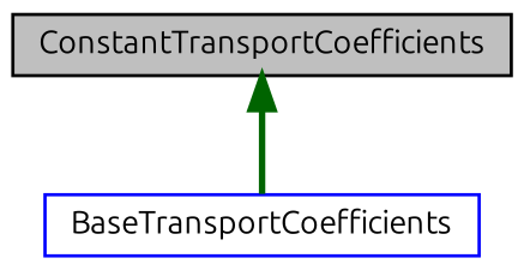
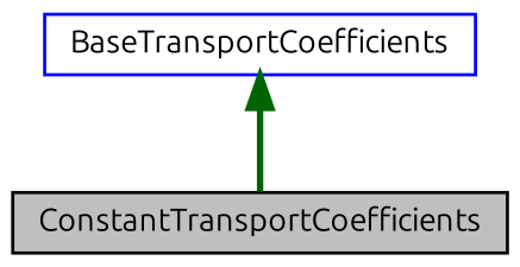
  digraph {
    fontname=Ubuntu
    node [fontname=Ubuntu fontsize=10 shape=record style=filled]
    n1 [color=black fillcolor=grey75 fontcolor=black height=0.2 label=ConstantTransportCoefficients width=0.4]
    n2 [color=blue fillcolor=white height=0.2 label=BaseTransportCoefficients width=0.4]
-   n1 -> n2 [color=darkgreen dir=back fontname=Ubuntu fontsize=10 labelfontname=Helvetica labelfontsize=10 style=bold]
+   n2 -> n1 [color=darkgreen dir=back fontname=Ubuntu fontsize=10 labelfontname=Helvetica labelfontsize=10 style=bold]
  }
